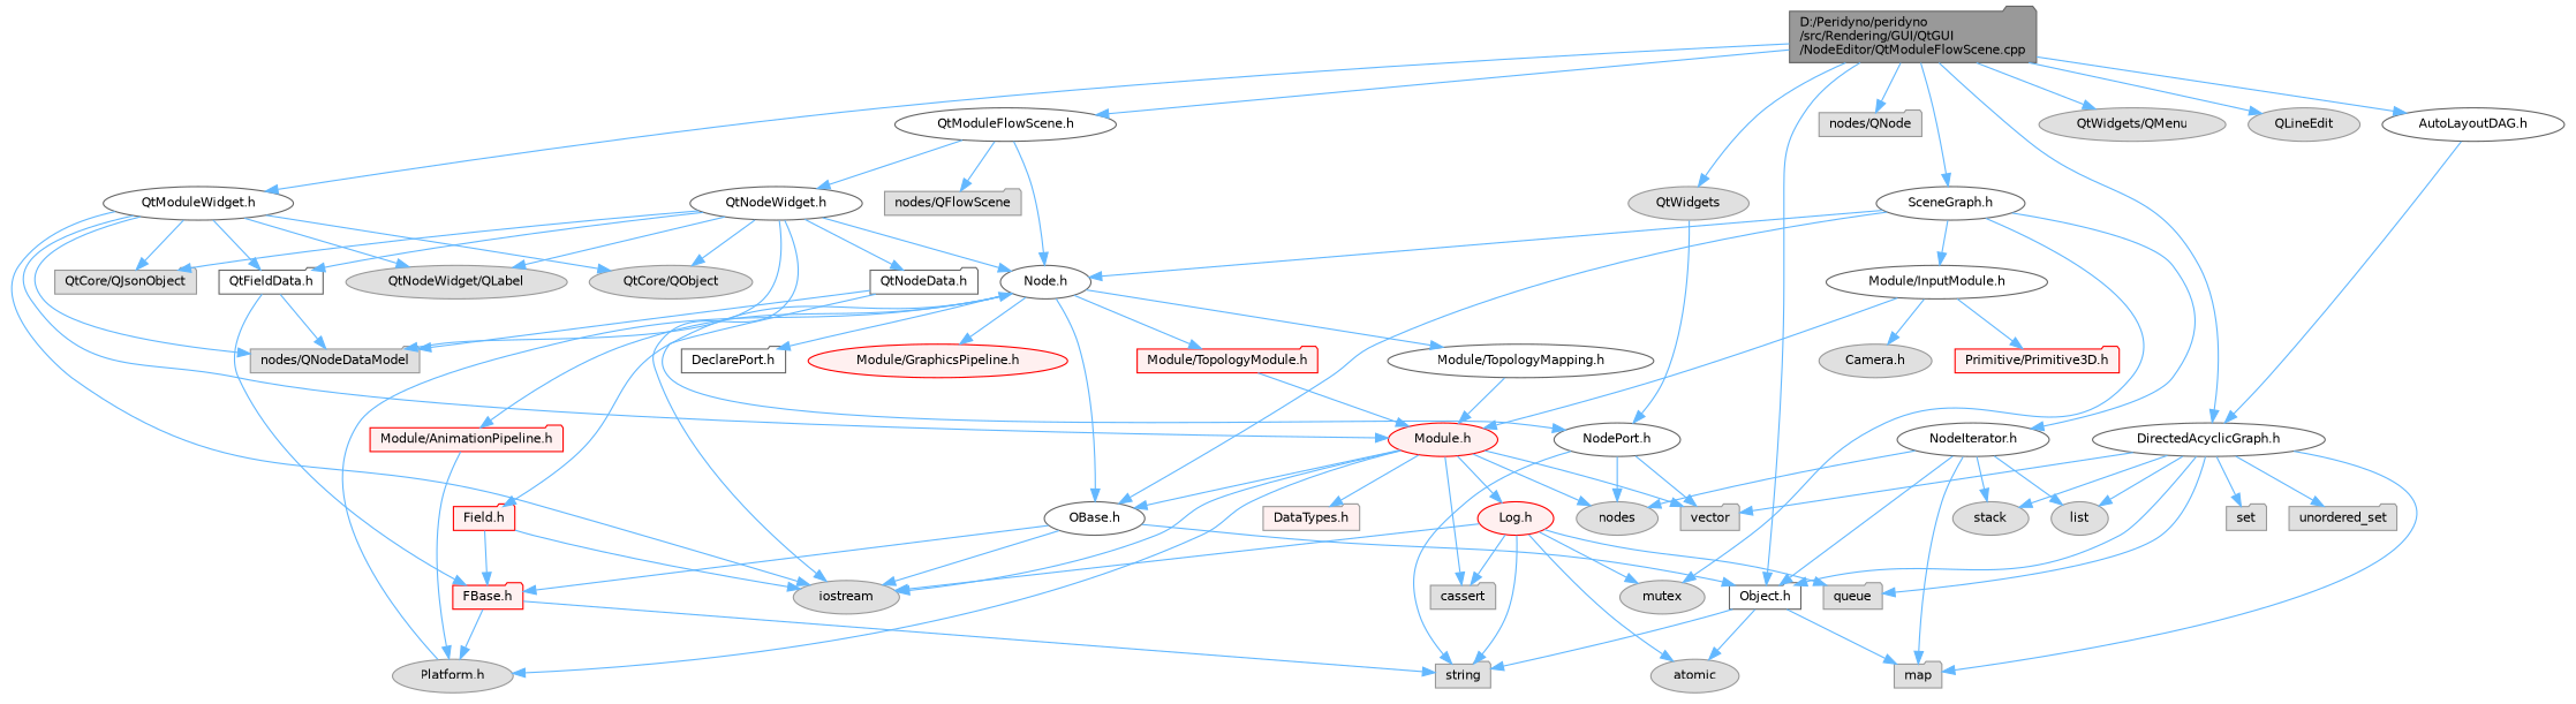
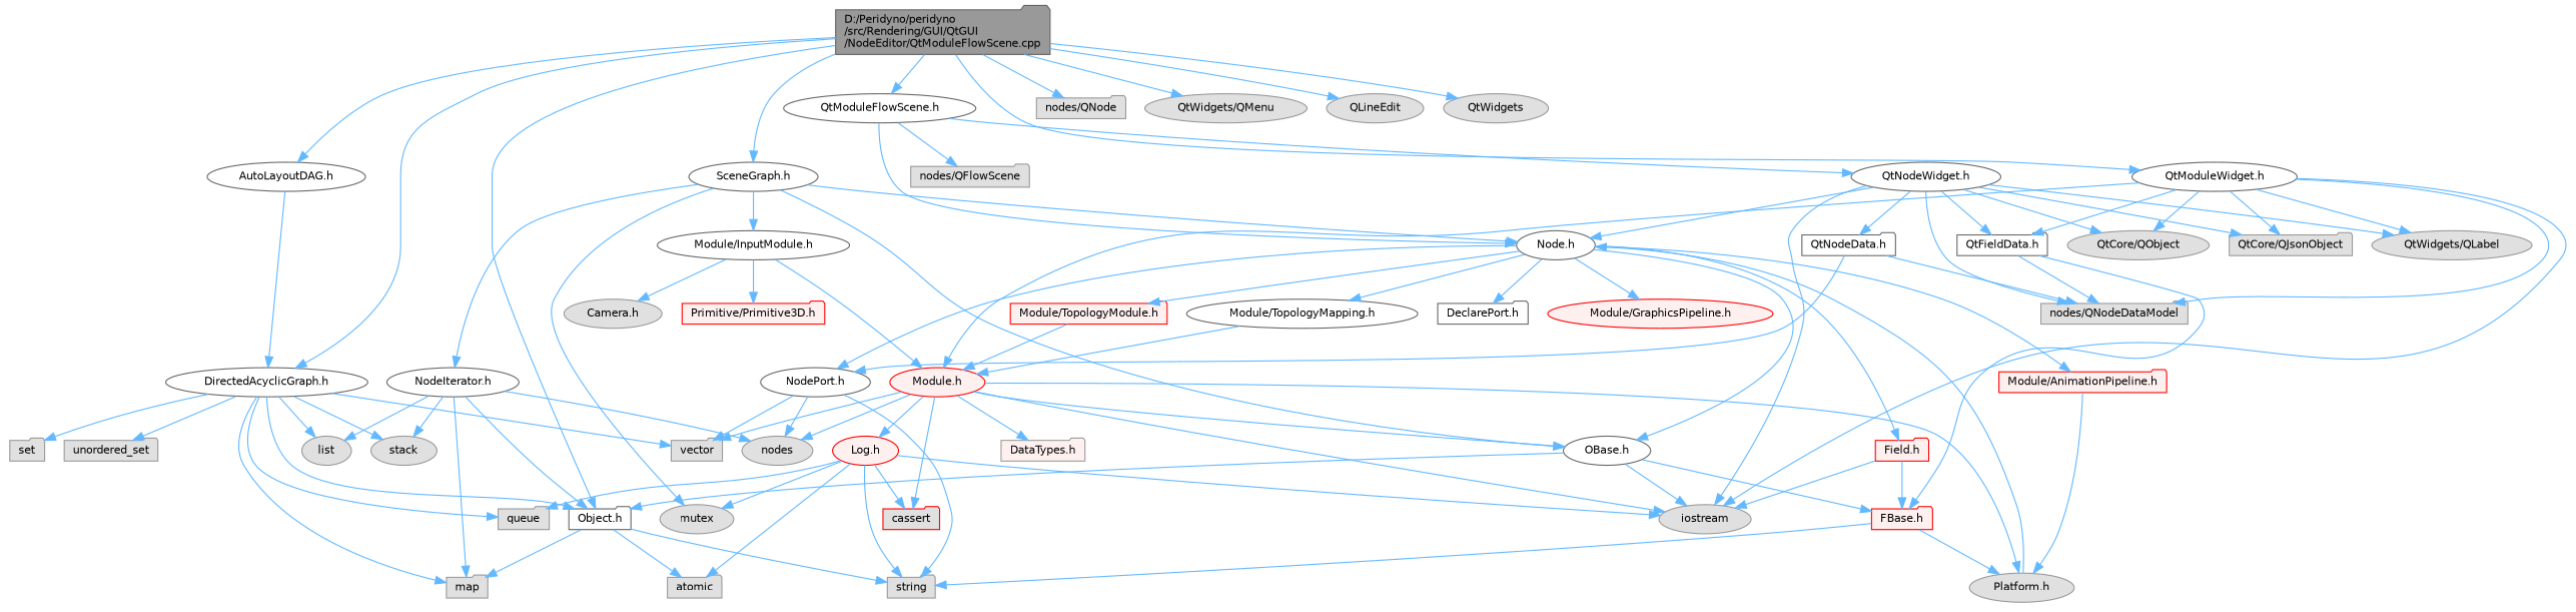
  digraph {
    node [color=grey60 fillcolor="#E0E0E0" fontname=Helvetica fontsize=10 shape=ellipse style=filled]
    edge [color=steelblue1 fontname=Helvetica fontsize=10 labelfontname=Helvetica labelfontsize=10 style=solid]
    n1 [color=gray40 fillcolor=grey60 fontcolor=black height=0.2 label="D:/Peridyno/peridyno\l/src/Rendering/GUI/QtGUI\l/NodeEditor/QtModuleFlowScene.cpp" shape=folder width=0.4]
    n2 [color=grey40 fillcolor=white height=0.2 label="QtModuleFlowScene.h" width=0.4]
    n3 [color=grey40 fillcolor=white height=0.2 label="Object.h" shape=folder width=0.4]
    n4 [color=grey40 fillcolor=white height=0.2 label="SceneGraph.h" width=0.4]
    n5 [color=grey40 fillcolor=white height=0.2 label="QtModuleWidget.h" width=0.4]
    n6 [height=0.2 label="nodes/QNode" shape=folder width=0.4]
    n7 [color=grey40 fillcolor=white height=0.2 label="DirectedAcyclicGraph.h" width=0.4]
    n8 [color=grey40 fillcolor=white height=0.2 label="AutoLayoutDAG.h" width=0.4]
    n9 [height=0.2 label="QtWidgets/QMenu" width=0.4]
    n10 [height=0.2 label=QLineEdit width=0.4]
    n11 [height=0.2 label=QtWidgets width=0.4]
    n12 [height=0.2 label="nodes/QFlowScene" shape=folder width=0.4]
    n13 [color=grey40 fillcolor=white height=0.2 label="Node.h" width=0.4]
    n14 [color=grey40 fillcolor=white height=0.2 label="QtNodeWidget.h" width=0.4]
    n15 [height=0.2 label=string shape=folder width=0.4]
-   n16 [height=0.2 label=atomic width=0.4]
+   n16 [height=0.2 label=atomic shape=folder width=0.4]
    n17 [height=0.2 label=map shape=folder width=0.4]
    n18 [color=grey40 fillcolor=white height=0.2 label="OBase.h" width=0.4]
    n19 [height=0.2 label=mutex width=0.4]
    n20 [color=grey40 fillcolor=white height=0.2 label="NodeIterator.h" width=0.4]
    n21 [color=grey40 fillcolor=white height=0.2 label="Module/InputModule.h" width=0.4]
    n22 [height=0.2 label=iostream width=0.4]
    n23 [color=red fillcolor="#FFF0F0" height=0.2 label="Module.h" width=0.4]
    n24 [height=0.2 label="QtCore/QObject" width=0.4]
    n25 [height=0.2 label="QtCore/QJsonObject" shape=folder width=0.4]
-   n26 [height=0.2 label="QtNodeWidget/QLabel" width=0.4]
+   n26 [height=0.2 label="QtWidgets/QLabel" width=0.4]
    n27 [height=0.2 label="nodes/QNodeDataModel" shape=folder width=0.4]
    n28 [color=grey40 fillcolor=white height=0.2 label="QtFieldData.h" shape=folder width=0.4]
    n29 [height=0.2 label=vector shape=folder width=0.4]
    n30 [height=0.2 label=queue shape=folder width=0.4]
    n31 [height=0.2 label=stack width=0.4]
    n32 [height=0.2 label=list width=0.4]
    n33 [height=0.2 label=set shape=folder width=0.4]
    n34 [height=0.2 label=unordered_set shape=folder width=0.4]
    n35 [color=red fillcolor="#FFF0F0" height=0.2 label="Field.h" shape=folder width=0.4]
    n36 [color=grey40 fillcolor=white height=0.2 label="DeclarePort.h" shape=folder width=0.4]
    n37 [color=grey40 fillcolor=white height=0.2 label="NodePort.h" width=0.4]
    n38 [color=red fillcolor="#FFF0F0" height=0.2 label="Module/TopologyModule.h" shape=folder width=0.4]
    n39 [color=grey40 fillcolor=white height=0.2 label="Module/TopologyMapping.h" width=0.4]
    n40 [color=red fillcolor="#FFF0F0" height=0.2 label="Module/AnimationPipeline.h" shape=folder width=0.4]
    n41 [color=red fillcolor="#FFF0F0" height=0.2 label="Module/GraphicsPipeline.h" width=0.4]
    n42 [color=grey40 fillcolor=white height=0.2 label="QtNodeData.h" shape=folder width=0.4]
    n43 [color=red fillcolor="#FFF0F0" height=0.2 label="FBase.h" shape=folder width=0.4]
    n44 [height=0.2 label="Platform.h" width=0.4]
    n45 [height=0.2 label=nodes width=0.4]
-   n46 [height=0.2 label=cassert shape=folder width=0.4]
+   n46 [color=red height=0.2 label=cassert shape=folder width=0.4]
    n47 [color=red fillcolor="#FFF0F0" height=0.2 label="Log.h" width=0.4]
    n48 [fillcolor="#FFF0F0" height=0.2 label="DataTypes.h" shape=folder width=0.4]
    n49 [height=0.2 label="Camera.h" width=0.4]
    n50 [color=red fillcolor="#FFF0F0" height=0.2 label="Primitive/Primitive3D.h" shape=folder width=0.4]
    n1 -> n2
    n1 -> n3
    n1 -> n4
    n1 -> n5
    n1 -> n6
    n1 -> n7
    n1 -> n8
    n1 -> n9
    n1 -> n10
    n1 -> n11
    n2 -> n12
    n2 -> n13
    n2 -> n14
    n3 -> n15
    n3 -> n16
    n3 -> n17
    n4 -> n13
    n4 -> n18
    n4 -> n19
    n4 -> n20
    n4 -> n21
    n5 -> n22
    n5 -> n23
    n5 -> n24
    n5 -> n25
    n5 -> n26
    n5 -> n27
    n5 -> n28
    n7 -> n3
    n7 -> n17
    n7 -> n29
    n7 -> n30
    n7 -> n31
    n7 -> n32
    n7 -> n33
    n7 -> n34
    n8 -> n7
    n13 -> n18
    n13 -> n35
    n13 -> n36
-   n11 -> n37
+   n13 -> n37
    n13 -> n38
    n13 -> n39
    n13 -> n40
    n13 -> n41
    n14 -> n13
    n14 -> n22
    n14 -> n24
    n14 -> n25
    n14 -> n26
    n14 -> n27
    n14 -> n28
    n14 -> n42
    n18 -> n3
    n18 -> n22
    n18 -> n43
    n20 -> n3
    n20 -> n17
    n20 -> n31
    n20 -> n32
    n20 -> n45
    n21 -> n23
    n21 -> n49
    n21 -> n50
    n23 -> n18
    n23 -> n22
    n23 -> n29
    n23 -> n44
    n23 -> n45
    n23 -> n46
    n23 -> n47
    n23 -> n48
    n28 -> n27
    n28 -> n43
    n35 -> n22
    n35 -> n43
    n37 -> n15
    n37 -> n29
    n37 -> n45
    n38 -> n23
    n39 -> n23
    n40 -> n44
    n42 -> n27
    n42 -> n37
    n43 -> n15
    n43 -> n44
    n44 -> n13
    n47 -> n15
    n47 -> n16
    n47 -> n19
    n47 -> n22
    n47 -> n30
    n47 -> n46
  }
